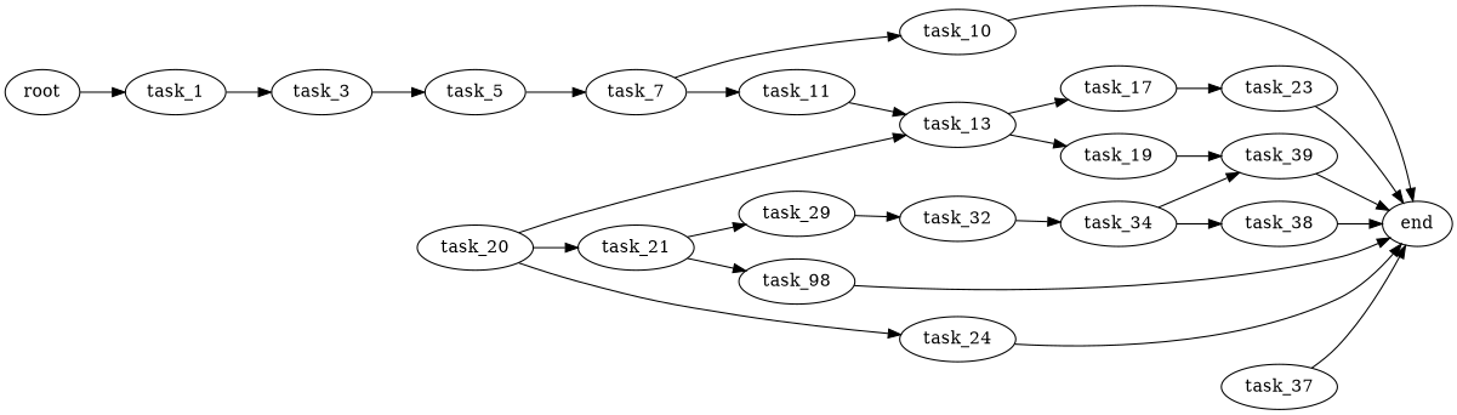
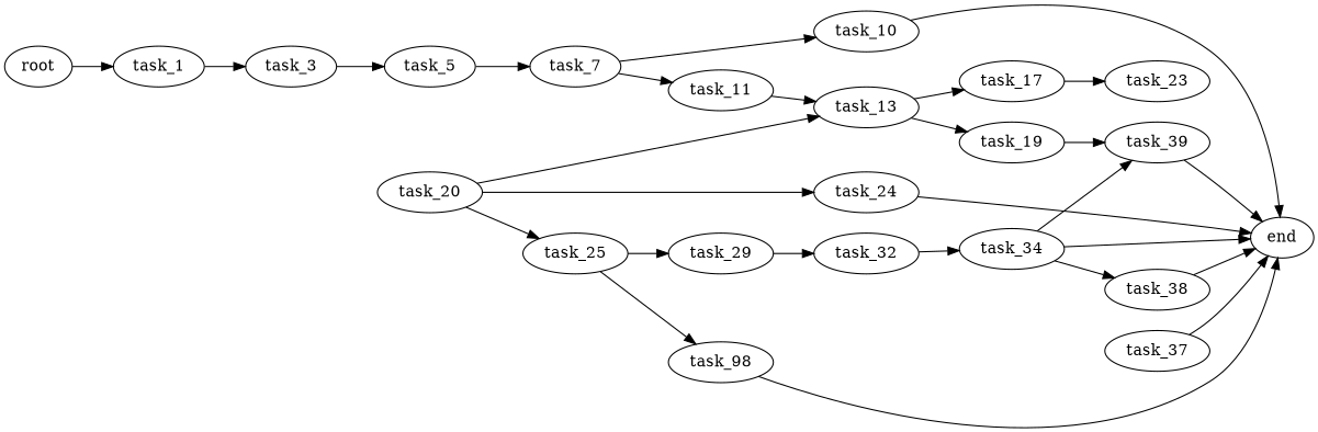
  digraph {
    rankdir=LR
    root
    task_1
    task_3
    task_5
    task_7
    task_10
    task_11
    end
    task_13
    task_17
    task_19
    task_23
    task_39
    task_20
    task_24
-   task_25 [label=task_21]
+   task_25
    n17 [label=task_98]
    task_29
    task_32
    task_34
    task_37
    task_38
    root -> task_1
    task_1 -> task_3
    task_3 -> task_5
    task_5 -> task_7
    task_7 -> task_10
    task_7 -> task_11
    task_10 -> end
    task_11 -> task_13
    task_13 -> task_17
    task_13 -> task_19
    task_17 -> task_23
    task_19 -> task_39
-   task_23 -> end
+   task_34 -> end
    task_39 -> end
    task_20 -> task_13
    task_20 -> task_24
    task_20 -> task_25
    task_24 -> end
    task_25 -> n17
    task_25 -> task_29
    n17 -> end
    task_29 -> task_32
    task_32 -> task_34
    task_34 -> task_39
    task_34 -> task_38
    task_37 -> end
    task_38 -> end
  }
